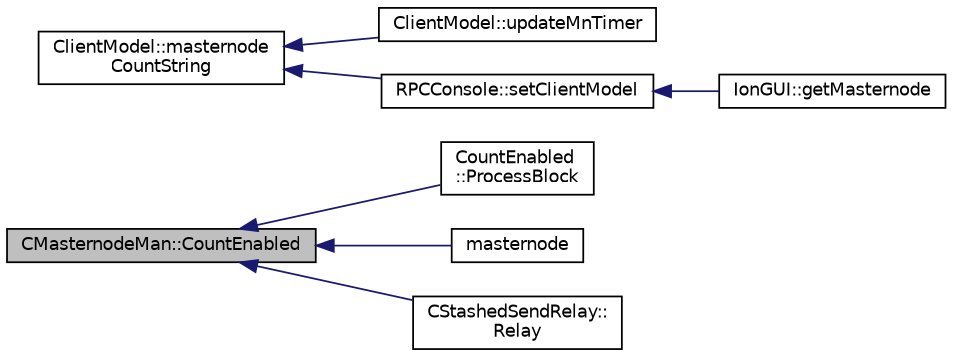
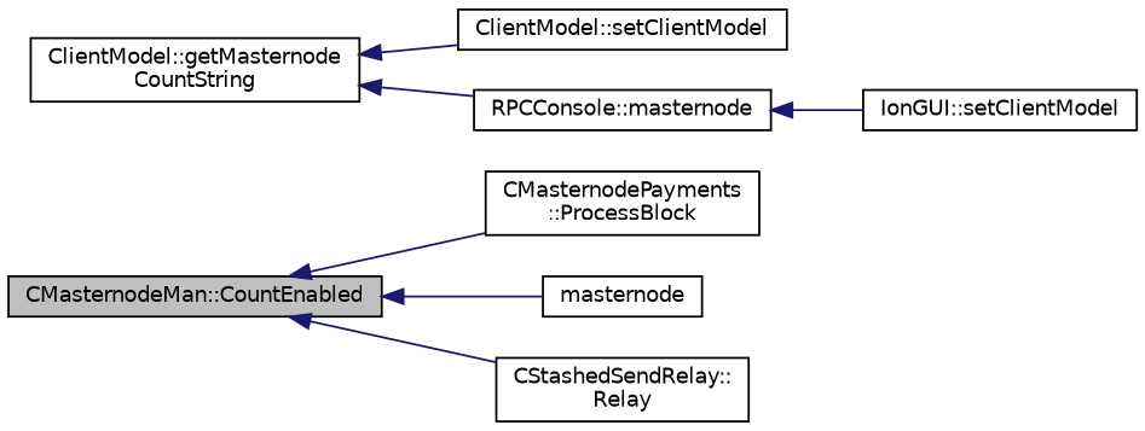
  digraph {
    rankdir=LR
    node [color=black fillcolor=white fontname=Helvetica fontsize=10 shape=record style=filled]
    edge [color=midnightblue dir=back fontname=Helvetica fontsize=10 labelfontname=Helvetica labelfontsize=10 style=solid]
    n1 [fillcolor=grey75 fontcolor=black height=0.2 label="CMasternodeMan::CountEnabled" width=0.4]
-   n2 [height=0.2 label="CountEnabled\l::ProcessBlock" width=0.4]
+   n2 [height=0.2 label="CMasternodePayments\l::ProcessBlock" width=0.4]
    n3 [height=0.2 label=masternode width=0.4]
    n4 [height=0.2 label="CStashedSendRelay::\lRelay" width=0.4]
-   n5 [height=0.2 label="ClientModel::masternode\lCountString" width=0.4]
-   n6 [height=0.2 label="ClientModel::updateMnTimer" width=0.4]
-   n7 [height=0.2 label="RPCConsole::setClientModel" width=0.4]
-   n8 [height=0.2 label="IonGUI::getMasternode" width=0.4]
+   n5 [height=0.2 label="ClientModel::getMasternode\lCountString" width=0.4]
+   n6 [height=0.2 label="ClientModel::setClientModel" width=0.4]
+   n7 [height=0.2 label="RPCConsole::masternode" width=0.4]
+   n8 [height=0.2 label="IonGUI::setClientModel" width=0.4]
    n1 -> n2
    n1 -> n3
    n1 -> n4
    n5 -> n6
    n5 -> n7
    n7 -> n8
  }
